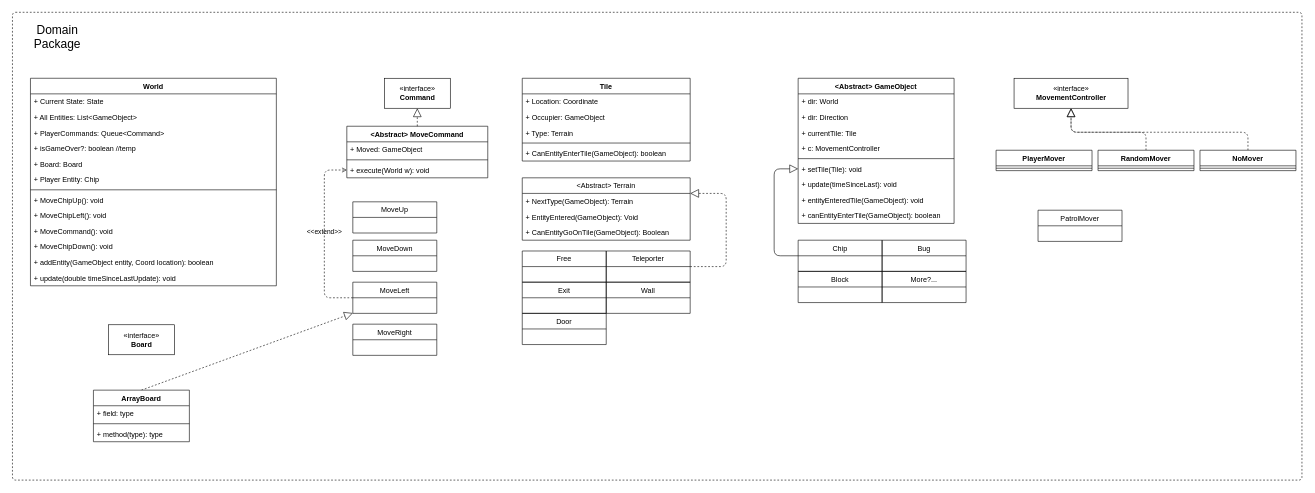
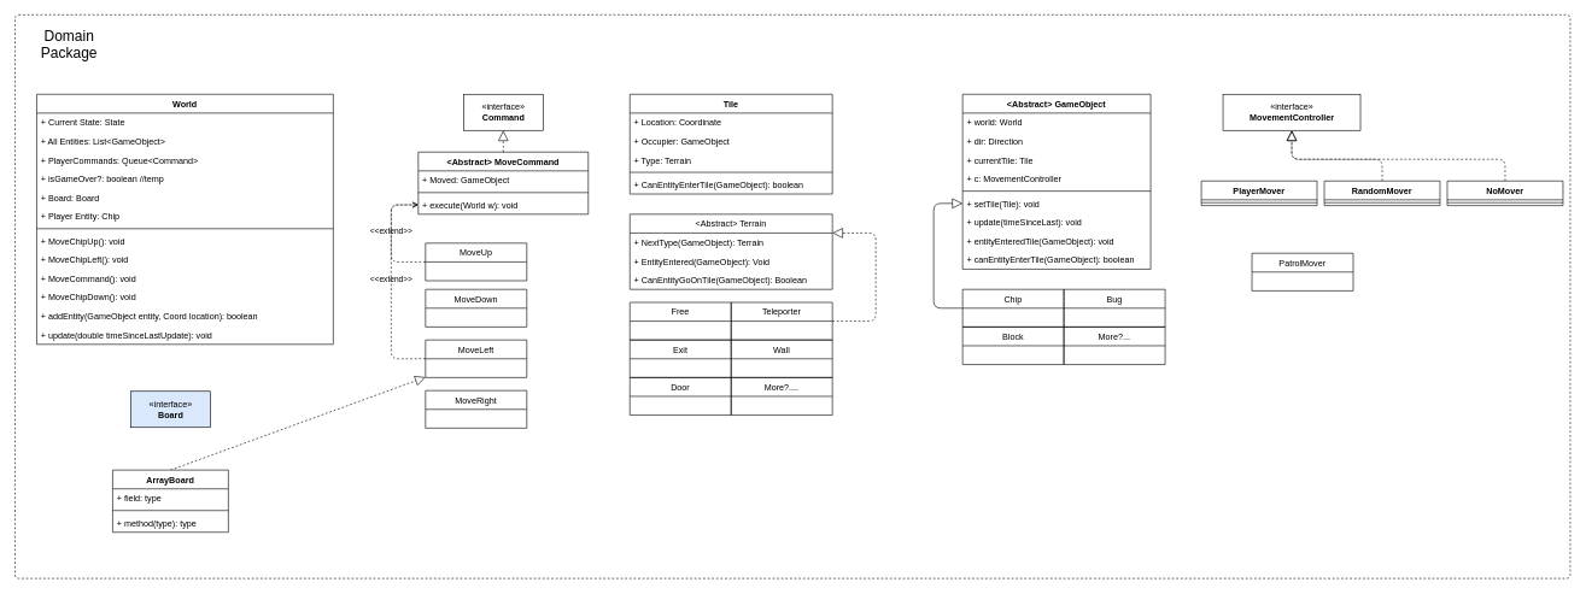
  <mxCell id="0" />
  <mxCell id="1" parent="0" />
  <mxCell id="2" value="" style="html=1;align=center;verticalAlign=top;rounded=1;absoluteArcSize=1;arcSize=10;dashed=1;" vertex="1" parent="1"><mxGeometry x="20" y="20" width="2150" height="780" as="geometry" /></mxCell>
  <mxCell id="3" value="&lt;font style=&quot;font-size: 20px&quot;&gt;Domain Package&lt;/font&gt;" style="text;html=1;strokeColor=none;fillColor=none;align=center;verticalAlign=middle;whiteSpace=wrap;rounded=0;" vertex="1" parent="1"><mxGeometry x="30" y="40" width="130" height="40" as="geometry" /></mxCell>
  <mxCell id="4" value="World" style="swimlane;fontStyle=1;align=center;verticalAlign=top;childLayout=stackLayout;horizontal=1;startSize=26;horizontalStack=0;resizeParent=1;resizeParentMax=0;resizeLast=0;collapsible=1;marginBottom=0;" vertex="1" parent="1"><mxGeometry x="50" y="130" width="410" height="346" as="geometry" /></mxCell>
  <mxCell id="5" value="+ Current State: State" style="text;strokeColor=none;fillColor=none;align=left;verticalAlign=top;spacingLeft=4;spacingRight=4;overflow=hidden;rotatable=0;points=[[0,0.5],[1,0.5]];portConstraint=eastwest;" vertex="1" parent="4"><mxGeometry y="26" width="410" height="26" as="geometry" /></mxCell>
  <mxCell id="6" value="+ All Entities: List&lt;GameObject&gt;" style="text;strokeColor=none;fillColor=none;align=left;verticalAlign=top;spacingLeft=4;spacingRight=4;overflow=hidden;rotatable=0;points=[[0,0.5],[1,0.5]];portConstraint=eastwest;" vertex="1" parent="4"><mxGeometry y="52" width="410" height="26" as="geometry" /></mxCell>
  <mxCell id="7" value="+ PlayerCommands: Queue&lt;Command&gt;" style="text;strokeColor=none;fillColor=none;align=left;verticalAlign=top;spacingLeft=4;spacingRight=4;overflow=hidden;rotatable=0;points=[[0,0.5],[1,0.5]];portConstraint=eastwest;" vertex="1" parent="4"><mxGeometry y="78" width="410" height="26" as="geometry" /></mxCell>
  <mxCell id="8" value="+ isGameOver?: boolean //temp" style="text;strokeColor=none;fillColor=none;align=left;verticalAlign=top;spacingLeft=4;spacingRight=4;overflow=hidden;rotatable=0;points=[[0,0.5],[1,0.5]];portConstraint=eastwest;" vertex="1" parent="4"><mxGeometry y="104" width="410" height="26" as="geometry" /></mxCell>
  <mxCell id="9" value="+ Board: Board" style="text;strokeColor=none;fillColor=none;align=left;verticalAlign=top;spacingLeft=4;spacingRight=4;overflow=hidden;rotatable=0;points=[[0,0.5],[1,0.5]];portConstraint=eastwest;" vertex="1" parent="4"><mxGeometry y="130" width="410" height="26" as="geometry" /></mxCell>
  <mxCell id="10" value="+ Player Entity: Chip" style="text;strokeColor=none;fillColor=none;align=left;verticalAlign=top;spacingLeft=4;spacingRight=4;overflow=hidden;rotatable=0;points=[[0,0.5],[1,0.5]];portConstraint=eastwest;" vertex="1" parent="4"><mxGeometry y="156" width="410" height="26" as="geometry" /></mxCell>
  <mxCell id="11" value="" style="line;strokeWidth=1;fillColor=none;align=left;verticalAlign=middle;spacingTop=-1;spacingLeft=3;spacingRight=3;rotatable=0;labelPosition=right;points=[];portConstraint=eastwest;" vertex="1" parent="4"><mxGeometry y="182" width="410" height="8" as="geometry" /></mxCell>
  <mxCell id="12" value="+ MoveChipUp(): void" style="text;strokeColor=none;fillColor=none;align=left;verticalAlign=top;spacingLeft=4;spacingRight=4;overflow=hidden;rotatable=0;points=[[0,0.5],[1,0.5]];portConstraint=eastwest;" vertex="1" parent="4"><mxGeometry y="190" width="410" height="26" as="geometry" /></mxCell>
  <mxCell id="13" value="+ MoveChipLeft(): void" style="text;strokeColor=none;fillColor=none;align=left;verticalAlign=top;spacingLeft=4;spacingRight=4;overflow=hidden;rotatable=0;points=[[0,0.5],[1,0.5]];portConstraint=eastwest;" vertex="1" parent="4"><mxGeometry y="216" width="410" height="26" as="geometry" /></mxCell>
  <mxCell id="14" value="+ MoveCommand(): void" style="text;strokeColor=none;fillColor=none;align=left;verticalAlign=top;spacingLeft=4;spacingRight=4;overflow=hidden;rotatable=0;points=[[0,0.5],[1,0.5]];portConstraint=eastwest;" vertex="1" parent="4"><mxGeometry y="242" width="410" height="26" as="geometry" /></mxCell>
  <mxCell id="15" value="+ MoveChipDown(): void" style="text;strokeColor=none;fillColor=none;align=left;verticalAlign=top;spacingLeft=4;spacingRight=4;overflow=hidden;rotatable=0;points=[[0,0.5],[1,0.5]];portConstraint=eastwest;" vertex="1" parent="4"><mxGeometry y="268" width="410" height="26" as="geometry" /></mxCell>
  <mxCell id="16" value="+ addEntity(GameObject entity, Coord location): boolean" style="text;strokeColor=none;fillColor=none;align=left;verticalAlign=top;spacingLeft=4;spacingRight=4;overflow=hidden;rotatable=0;points=[[0,0.5],[1,0.5]];portConstraint=eastwest;" vertex="1" parent="4"><mxGeometry y="294" width="410" height="26" as="geometry" /></mxCell>
  <mxCell id="17" value="+ update(double timeSinceLastUpdate): void" style="text;strokeColor=none;fillColor=none;align=left;verticalAlign=top;spacingLeft=4;spacingRight=4;overflow=hidden;rotatable=0;points=[[0,0.5],[1,0.5]];portConstraint=eastwest;" vertex="1" parent="4"><mxGeometry y="320" width="410" height="26" as="geometry" /></mxCell>
  <mxCell id="18" value="«interface»&lt;br&gt;&lt;b&gt;Command&lt;/b&gt;" style="html=1;" vertex="1" parent="1"><mxGeometry x="640" y="130" width="110" height="50" as="geometry" /></mxCell>
  <mxCell id="19" value="&lt;Abstract&gt; MoveCommand" style="swimlane;fontStyle=1;align=center;verticalAlign=top;childLayout=stackLayout;horizontal=1;startSize=26;horizontalStack=0;resizeParent=1;resizeParentMax=0;resizeLast=0;collapsible=1;marginBottom=0;" vertex="1" parent="1"><mxGeometry x="577.5" y="210" width="235" height="86" as="geometry" /></mxCell>
  <mxCell id="20" value="+ Moved: GameObject" style="text;strokeColor=none;fillColor=none;align=left;verticalAlign=top;spacingLeft=4;spacingRight=4;overflow=hidden;rotatable=0;points=[[0,0.5],[1,0.5]];portConstraint=eastwest;" vertex="1" parent="19"><mxGeometry y="26" width="235" height="26" as="geometry" /></mxCell>
  <mxCell id="21" value="" style="line;strokeWidth=1;fillColor=none;align=left;verticalAlign=middle;spacingTop=-1;spacingLeft=3;spacingRight=3;rotatable=0;labelPosition=right;points=[];portConstraint=eastwest;" vertex="1" parent="19"><mxGeometry y="52" width="235" height="8" as="geometry" /></mxCell>
  <mxCell id="22" value="+ execute(World w): void" style="text;strokeColor=none;fillColor=none;align=left;verticalAlign=top;spacingLeft=4;spacingRight=4;overflow=hidden;rotatable=0;points=[[0,0.5],[1,0.5]];portConstraint=eastwest;" vertex="1" parent="19"><mxGeometry y="60" width="235" height="26" as="geometry" /></mxCell>
  <mxCell id="23" value="" style="endArrow=block;dashed=1;endFill=0;endSize=12;html=1;entryX=0.5;entryY=1;entryDx=0;entryDy=0;exitX=0.5;exitY=0;exitDx=0;exitDy=0;" edge="1" parent="1" source="19" target="18"><mxGeometry width="160" relative="1" as="geometry"><mxPoint x="380" y="320" as="sourcePoint" /><mxPoint x="540" y="320" as="targetPoint" /></mxGeometry></mxCell>
  <mxCell id="24" value="MoveDown" style="swimlane;fontStyle=0;childLayout=stackLayout;horizontal=1;startSize=26;fillColor=none;horizontalStack=0;resizeParent=1;resizeParentMax=0;resizeLast=0;collapsible=1;marginBottom=0;" vertex="1" parent="1"><mxGeometry x="587.5" y="400" width="140" height="52" as="geometry" /></mxCell>
  <mxCell id="25" value="MoveUp" style="swimlane;fontStyle=0;childLayout=stackLayout;horizontal=1;startSize=26;fillColor=none;horizontalStack=0;resizeParent=1;resizeParentMax=0;resizeLast=0;collapsible=1;marginBottom=0;" vertex="1" parent="1"><mxGeometry x="587.5" y="336" width="140" height="52" as="geometry" /></mxCell>
  <mxCell id="26" value="MoveLeft" style="swimlane;fontStyle=0;childLayout=stackLayout;horizontal=1;startSize=26;fillColor=none;horizontalStack=0;resizeParent=1;resizeParentMax=0;resizeLast=0;collapsible=1;marginBottom=0;" vertex="1" parent="1"><mxGeometry x="587.5" y="470" width="140" height="52" as="geometry" /></mxCell>
  <mxCell id="27" value="MoveRight" style="swimlane;fontStyle=0;childLayout=stackLayout;horizontal=1;startSize=26;fillColor=none;horizontalStack=0;resizeParent=1;resizeParentMax=0;resizeLast=0;collapsible=1;marginBottom=0;" vertex="1" parent="1"><mxGeometry x="587.5" y="540" width="140" height="52" as="geometry" /></mxCell>
+ <mxCell id="28" value="&amp;lt;&amp;lt;extend&amp;gt;&amp;gt;" style="html=1;verticalAlign=bottom;labelBackgroundColor=none;endArrow=open;endFill=0;dashed=1;entryX=0;entryY=0.5;entryDx=0;entryDy=0;exitX=0;exitY=0.5;exitDx=0;exitDy=0;" edge="1" parent="1" source="25" target="22"><mxGeometry width="160" relative="1" as="geometry"><mxPoint x="380" y="390" as="sourcePoint" /><mxPoint x="540" y="390" as="targetPoint" /><Array as="points"><mxPoint x="540" y="362" /><mxPoint x="540" y="283" /></Array></mxGeometry></mxCell>
  <mxCell id="29" value="&amp;lt;&amp;lt;extend&amp;gt;&amp;gt;" style="html=1;verticalAlign=bottom;labelBackgroundColor=none;endArrow=open;endFill=0;dashed=1;entryX=0;entryY=0.5;entryDx=0;entryDy=0;exitX=0;exitY=0.5;exitDx=0;exitDy=0;" edge="1" parent="1" source="26" target="22"><mxGeometry width="160" relative="1" as="geometry"><mxPoint x="380" y="390" as="sourcePoint" /><mxPoint x="540" y="390" as="targetPoint" /><Array as="points"><mxPoint x="540" y="496" /><mxPoint x="540" y="283" /></Array></mxGeometry></mxCell>
  <mxCell id="30" value="Tile" style="swimlane;fontStyle=1;align=center;verticalAlign=top;childLayout=stackLayout;horizontal=1;startSize=26;horizontalStack=0;resizeParent=1;resizeParentMax=0;resizeLast=0;collapsible=1;marginBottom=0;" vertex="1" parent="1"><mxGeometry x="870" y="130" width="280" height="138" as="geometry" /></mxCell>
  <mxCell id="31" value="+ Location: Coordinate" style="text;strokeColor=none;fillColor=none;align=left;verticalAlign=top;spacingLeft=4;spacingRight=4;overflow=hidden;rotatable=0;points=[[0,0.5],[1,0.5]];portConstraint=eastwest;" vertex="1" parent="30"><mxGeometry y="26" width="280" height="26" as="geometry" /></mxCell>
  <mxCell id="32" value="+ Occupier: GameObject" style="text;strokeColor=none;fillColor=none;align=left;verticalAlign=top;spacingLeft=4;spacingRight=4;overflow=hidden;rotatable=0;points=[[0,0.5],[1,0.5]];portConstraint=eastwest;" vertex="1" parent="30"><mxGeometry y="52" width="280" height="26" as="geometry" /></mxCell>
  <mxCell id="33" value="+ Type: Terrain" style="text;strokeColor=none;fillColor=none;align=left;verticalAlign=top;spacingLeft=4;spacingRight=4;overflow=hidden;rotatable=0;points=[[0,0.5],[1,0.5]];portConstraint=eastwest;" vertex="1" parent="30"><mxGeometry y="78" width="280" height="26" as="geometry" /></mxCell>
  <mxCell id="34" value="" style="line;strokeWidth=1;fillColor=none;align=left;verticalAlign=middle;spacingTop=-1;spacingLeft=3;spacingRight=3;rotatable=0;labelPosition=right;points=[];portConstraint=eastwest;" vertex="1" parent="30"><mxGeometry y="104" width="280" height="8" as="geometry" /></mxCell>
  <mxCell id="35" value="+ CanEntityEnterTile(GameObject): boolean" style="text;strokeColor=none;fillColor=none;align=left;verticalAlign=top;spacingLeft=4;spacingRight=4;overflow=hidden;rotatable=0;points=[[0,0.5],[1,0.5]];portConstraint=eastwest;" vertex="1" parent="30"><mxGeometry y="112" width="280" height="26" as="geometry" /></mxCell>
  <mxCell id="36" value="&lt;Abstract&gt; Terrain" style="swimlane;fontStyle=0;childLayout=stackLayout;horizontal=1;startSize=26;fillColor=none;horizontalStack=0;resizeParent=1;resizeParentMax=0;resizeLast=0;collapsible=1;marginBottom=0;" vertex="1" parent="1"><mxGeometry x="870" y="296" width="280" height="104" as="geometry" /></mxCell>
  <mxCell id="37" value="+ NextType(GameObject): Terrain" style="text;strokeColor=none;fillColor=none;align=left;verticalAlign=top;spacingLeft=4;spacingRight=4;overflow=hidden;rotatable=0;points=[[0,0.5],[1,0.5]];portConstraint=eastwest;" vertex="1" parent="36"><mxGeometry y="26" width="280" height="26" as="geometry" /></mxCell>
  <mxCell id="38" value="+ EntityEntered(GameObject): Void" style="text;strokeColor=none;fillColor=none;align=left;verticalAlign=top;spacingLeft=4;spacingRight=4;overflow=hidden;rotatable=0;points=[[0,0.5],[1,0.5]];portConstraint=eastwest;" vertex="1" parent="36"><mxGeometry y="52" width="280" height="26" as="geometry" /></mxCell>
  <mxCell id="39" value="+ CanEntityGoOnTile(GameObject): Boolean" style="text;strokeColor=none;fillColor=none;align=left;verticalAlign=top;spacingLeft=4;spacingRight=4;overflow=hidden;rotatable=0;points=[[0,0.5],[1,0.5]];portConstraint=eastwest;" vertex="1" parent="36"><mxGeometry y="78" width="280" height="26" as="geometry" /></mxCell>
  <mxCell id="40" value="Free" style="swimlane;fontStyle=0;childLayout=stackLayout;horizontal=1;startSize=26;fillColor=none;horizontalStack=0;resizeParent=1;resizeParentMax=0;resizeLast=0;collapsible=1;marginBottom=0;" vertex="1" parent="1"><mxGeometry x="870" y="418" width="140" height="52" as="geometry" /></mxCell>
  <mxCell id="41" value="Wall" style="swimlane;fontStyle=0;childLayout=stackLayout;horizontal=1;startSize=26;fillColor=none;horizontalStack=0;resizeParent=1;resizeParentMax=0;resizeLast=0;collapsible=1;marginBottom=0;" vertex="1" parent="1"><mxGeometry x="1010" y="470" width="140" height="52" as="geometry" /></mxCell>
  <mxCell id="42" value="Teleporter" style="swimlane;fontStyle=0;childLayout=stackLayout;horizontal=1;startSize=26;fillColor=none;horizontalStack=0;resizeParent=1;resizeParentMax=0;resizeLast=0;collapsible=1;marginBottom=0;" vertex="1" parent="1"><mxGeometry x="1010" y="418" width="140" height="52" as="geometry" /></mxCell>
  <mxCell id="43" value="Exit" style="swimlane;fontStyle=0;childLayout=stackLayout;horizontal=1;startSize=26;fillColor=none;horizontalStack=0;resizeParent=1;resizeParentMax=0;resizeLast=0;collapsible=1;marginBottom=0;" vertex="1" parent="1"><mxGeometry x="870" y="470" width="140" height="52" as="geometry" /></mxCell>
  <mxCell id="44" value="Door" style="swimlane;fontStyle=0;childLayout=stackLayout;horizontal=1;startSize=26;fillColor=none;horizontalStack=0;resizeParent=1;resizeParentMax=0;resizeLast=0;collapsible=1;marginBottom=0;" vertex="1" parent="1"><mxGeometry x="870" y="522" width="140" height="52" as="geometry" /></mxCell>
  <mxCell id="45" value="" style="endArrow=block;dashed=1;endFill=0;endSize=12;html=1;entryX=1;entryY=0.25;entryDx=0;entryDy=0;exitX=1;exitY=0.5;exitDx=0;exitDy=0;" edge="1" parent="1" source="42" target="36"><mxGeometry width="160" relative="1" as="geometry"><mxPoint x="930" y="450" as="sourcePoint" /><mxPoint x="1090" y="450" as="targetPoint" /><Array as="points"><mxPoint x="1210" y="444" /><mxPoint x="1210" y="322" /></Array></mxGeometry></mxCell>
  <mxCell id="46" value="&lt;Abstract&gt; GameObject" style="swimlane;fontStyle=1;align=center;verticalAlign=top;childLayout=stackLayout;horizontal=1;startSize=26;horizontalStack=0;resizeParent=1;resizeParentMax=0;resizeLast=0;collapsible=1;marginBottom=0;" vertex="1" parent="1"><mxGeometry x="1330" y="130" width="260" height="242" as="geometry" /></mxCell>
- <mxCell id="47" value="+ dir: World" style="text;strokeColor=none;fillColor=none;align=left;verticalAlign=top;spacingLeft=4;spacingRight=4;overflow=hidden;rotatable=0;points=[[0,0.5],[1,0.5]];portConstraint=eastwest;" vertex="1" parent="46"><mxGeometry y="26" width="260" height="26" as="geometry" /></mxCell>
+ <mxCell id="47" value="+ world: World" style="text;strokeColor=none;fillColor=none;align=left;verticalAlign=top;spacingLeft=4;spacingRight=4;overflow=hidden;rotatable=0;points=[[0,0.5],[1,0.5]];portConstraint=eastwest;" vertex="1" parent="46"><mxGeometry y="26" width="260" height="26" as="geometry" /></mxCell>
  <mxCell id="48" value="+ dir: Direction" style="text;strokeColor=none;fillColor=none;align=left;verticalAlign=top;spacingLeft=4;spacingRight=4;overflow=hidden;rotatable=0;points=[[0,0.5],[1,0.5]];portConstraint=eastwest;" vertex="1" parent="46"><mxGeometry y="52" width="260" height="26" as="geometry" /></mxCell>
  <mxCell id="49" value="+ currentTile: Tile" style="text;strokeColor=none;fillColor=none;align=left;verticalAlign=top;spacingLeft=4;spacingRight=4;overflow=hidden;rotatable=0;points=[[0,0.5],[1,0.5]];portConstraint=eastwest;" vertex="1" parent="46"><mxGeometry y="78" width="260" height="26" as="geometry" /></mxCell>
  <mxCell id="50" value="+ c: MovementController" style="text;strokeColor=none;fillColor=none;align=left;verticalAlign=top;spacingLeft=4;spacingRight=4;overflow=hidden;rotatable=0;points=[[0,0.5],[1,0.5]];portConstraint=eastwest;" vertex="1" parent="46"><mxGeometry y="104" width="260" height="26" as="geometry" /></mxCell>
  <mxCell id="51" value="" style="line;strokeWidth=1;fillColor=none;align=left;verticalAlign=middle;spacingTop=-1;spacingLeft=3;spacingRight=3;rotatable=0;labelPosition=right;points=[];portConstraint=eastwest;" vertex="1" parent="46"><mxGeometry y="130" width="260" height="8" as="geometry" /></mxCell>
  <mxCell id="52" value="+ setTile(Tile): void" style="text;strokeColor=none;fillColor=none;align=left;verticalAlign=top;spacingLeft=4;spacingRight=4;overflow=hidden;rotatable=0;points=[[0,0.5],[1,0.5]];portConstraint=eastwest;" vertex="1" parent="46"><mxGeometry y="138" width="260" height="26" as="geometry" /></mxCell>
  <mxCell id="53" value="+ update(timeSinceLast): void" style="text;strokeColor=none;fillColor=none;align=left;verticalAlign=top;spacingLeft=4;spacingRight=4;overflow=hidden;rotatable=0;points=[[0,0.5],[1,0.5]];portConstraint=eastwest;" vertex="1" parent="46"><mxGeometry y="164" width="260" height="26" as="geometry" /></mxCell>
  <mxCell id="54" value="+ entityEnteredTile(GameObject): void" style="text;strokeColor=none;fillColor=none;align=left;verticalAlign=top;spacingLeft=4;spacingRight=4;overflow=hidden;rotatable=0;points=[[0,0.5],[1,0.5]];portConstraint=eastwest;" vertex="1" parent="46"><mxGeometry y="190" width="260" height="26" as="geometry" /></mxCell>
  <mxCell id="55" value="+ canEntityEnterTile(GameObject): boolean" style="text;strokeColor=none;fillColor=none;align=left;verticalAlign=top;spacingLeft=4;spacingRight=4;overflow=hidden;rotatable=0;points=[[0,0.5],[1,0.5]];portConstraint=eastwest;" vertex="1" parent="46"><mxGeometry y="216" width="260" height="26" as="geometry" /></mxCell>
  <mxCell id="56" value="Chip" style="swimlane;fontStyle=0;childLayout=stackLayout;horizontal=1;startSize=26;fillColor=none;horizontalStack=0;resizeParent=1;resizeParentMax=0;resizeLast=0;collapsible=1;marginBottom=0;" vertex="1" parent="1"><mxGeometry x="1330" y="400" width="140" height="52" as="geometry" /></mxCell>
  <mxCell id="57" value="" style="endArrow=block;dashed=0;endFill=0;endSize=12;html=1;entryX=0;entryY=0.5;entryDx=0;entryDy=0;exitX=0;exitY=0.5;exitDx=0;exitDy=0;" edge="1" parent="1" source="56" target="52"><mxGeometry width="160" relative="1" as="geometry"><mxPoint x="1100" y="340" as="sourcePoint" /><mxPoint x="1260" y="340" as="targetPoint" /><Array as="points"><mxPoint x="1290" y="426" /><mxPoint x="1290" y="281" /></Array></mxGeometry></mxCell>
  <mxCell id="58" value="Block" style="swimlane;fontStyle=0;childLayout=stackLayout;horizontal=1;startSize=26;fillColor=none;horizontalStack=0;resizeParent=1;resizeParentMax=0;resizeLast=0;collapsible=1;marginBottom=0;" vertex="1" parent="1"><mxGeometry x="1330" y="452" width="140" height="52" as="geometry" /></mxCell>
  <mxCell id="59" value="Bug" style="swimlane;fontStyle=0;childLayout=stackLayout;horizontal=1;startSize=26;fillColor=none;horizontalStack=0;resizeParent=1;resizeParentMax=0;resizeLast=0;collapsible=1;marginBottom=0;" vertex="1" parent="1"><mxGeometry x="1470" y="400" width="140" height="52" as="geometry" /></mxCell>
  <mxCell id="60" value="More?..." style="swimlane;fontStyle=0;childLayout=stackLayout;horizontal=1;startSize=26;fillColor=none;horizontalStack=0;resizeParent=1;resizeParentMax=0;resizeLast=0;collapsible=1;marginBottom=0;" vertex="1" parent="1"><mxGeometry x="1470" y="452" width="140" height="52" as="geometry" /></mxCell>
+ <mxCell id="61" value="More?...." style="swimlane;fontStyle=0;childLayout=stackLayout;horizontal=1;startSize=26;fillColor=none;horizontalStack=0;resizeParent=1;resizeParentMax=0;resizeLast=0;collapsible=1;marginBottom=0;" vertex="1" parent="1"><mxGeometry x="1010" y="522" width="140" height="52" as="geometry" /></mxCell>
  <mxCell id="62" value="«interface»&lt;br&gt;&lt;b&gt;MovementController&lt;/b&gt;" style="html=1;" vertex="1" parent="1"><mxGeometry x="1690" y="130" width="190" height="50" as="geometry" /></mxCell>
  <mxCell id="63" value="PlayerMover" style="swimlane;fontStyle=1;align=center;verticalAlign=top;childLayout=stackLayout;horizontal=1;startSize=26;horizontalStack=0;resizeParent=1;resizeParentMax=0;resizeLast=0;collapsible=1;marginBottom=0;" vertex="1" parent="1"><mxGeometry x="1660" y="250" width="160" height="34" as="geometry" /></mxCell>
  <mxCell id="64" value="" style="line;strokeWidth=1;fillColor=none;align=left;verticalAlign=middle;spacingTop=-1;spacingLeft=3;spacingRight=3;rotatable=0;labelPosition=right;points=[];portConstraint=eastwest;" vertex="1" parent="63"><mxGeometry y="26" width="160" height="8" as="geometry" /></mxCell>
  <mxCell id="65" value="" style="endArrow=block;dashed=1;endFill=0;endSize=12;html=1;entryX=0.5;entryY=1;entryDx=0;entryDy=0;exitX=0.5;exitY=0;exitDx=0;exitDy=0;" edge="1" parent="1" source="66" target="62"><mxGeometry width="160" relative="1" as="geometry"><mxPoint x="1762.5" y="268" as="sourcePoint" /><mxPoint x="1807.5" y="198" as="targetPoint" /><Array as="points"><mxPoint x="1910" y="220" /><mxPoint x="1785" y="220" /></Array></mxGeometry></mxCell>
  <mxCell id="66" value="RandomMover" style="swimlane;fontStyle=1;align=center;verticalAlign=top;childLayout=stackLayout;horizontal=1;startSize=26;horizontalStack=0;resizeParent=1;resizeParentMax=0;resizeLast=0;collapsible=1;marginBottom=0;" vertex="1" parent="1"><mxGeometry x="1830" y="250" width="160" height="34" as="geometry" /></mxCell>
  <mxCell id="67" value="" style="line;strokeWidth=1;fillColor=none;align=left;verticalAlign=middle;spacingTop=-1;spacingLeft=3;spacingRight=3;rotatable=0;labelPosition=right;points=[];portConstraint=eastwest;" vertex="1" parent="66"><mxGeometry y="26" width="160" height="8" as="geometry" /></mxCell>
  <mxCell id="68" value="" style="endArrow=block;dashed=1;endFill=0;endSize=12;html=1;entryX=0.5;entryY=1;entryDx=0;entryDy=0;exitX=0.5;exitY=0;exitDx=0;exitDy=0;" edge="1" parent="1" source="69" target="62"><mxGeometry width="160" relative="1" as="geometry"><mxPoint x="1772.5" y="278" as="sourcePoint" /><mxPoint x="1795" y="190" as="targetPoint" /><Array as="points"><mxPoint x="2080" y="220" /><mxPoint x="1930" y="220" /><mxPoint x="1785" y="220" /></Array></mxGeometry></mxCell>
  <mxCell id="69" value="NoMover" style="swimlane;fontStyle=1;align=center;verticalAlign=top;childLayout=stackLayout;horizontal=1;startSize=26;horizontalStack=0;resizeParent=1;resizeParentMax=0;resizeLast=0;collapsible=1;marginBottom=0;" vertex="1" parent="1"><mxGeometry x="2000" y="250" width="160" height="34" as="geometry" /></mxCell>
  <mxCell id="70" value="" style="line;strokeWidth=1;fillColor=none;align=left;verticalAlign=middle;spacingTop=-1;spacingLeft=3;spacingRight=3;rotatable=0;labelPosition=right;points=[];portConstraint=eastwest;" vertex="1" parent="69"><mxGeometry y="26" width="160" height="8" as="geometry" /></mxCell>
  <mxCell id="71" value="PatrolMover" style="swimlane;fontStyle=0;childLayout=stackLayout;horizontal=1;startSize=26;fillColor=none;horizontalStack=0;resizeParent=1;resizeParentMax=0;resizeLast=0;collapsible=1;marginBottom=0;" vertex="1" parent="1"><mxGeometry x="1730" y="350" width="140" height="52" as="geometry" /></mxCell>
- <mxCell id="72" value="«interface»&lt;br&gt;&lt;b&gt;Board&lt;/b&gt;" style="html=1;" vertex="1" parent="1"><mxGeometry x="180" y="541" width="110" height="50" as="geometry" /></mxCell>
+ <mxCell id="72" value="«interface»&lt;br&gt;&lt;b&gt;Board&lt;/b&gt;" style="html=1;fillColor=#dae8fc;" vertex="1" parent="1"><mxGeometry x="180" y="541" width="110" height="50" as="geometry" /></mxCell>
  <mxCell id="73" value="" style="endArrow=block;dashed=1;endFill=0;endSize=12;html=1;exitX=0.5;exitY=0;exitDx=0;exitDy=0;" edge="1" parent="1" source="74" target="26"><mxGeometry width="160" relative="1" as="geometry"><mxPoint x="590" y="600" as="sourcePoint" /><mxPoint x="750" y="600" as="targetPoint" /></mxGeometry></mxCell>
  <mxCell id="74" value="ArrayBoard" style="swimlane;fontStyle=1;align=center;verticalAlign=top;childLayout=stackLayout;horizontal=1;startSize=26;horizontalStack=0;resizeParent=1;resizeParentMax=0;resizeLast=0;collapsible=1;marginBottom=0;" vertex="1" parent="1"><mxGeometry x="155" y="650" width="160" height="86" as="geometry" /></mxCell>
  <mxCell id="75" value="+ field: type" style="text;strokeColor=none;fillColor=none;align=left;verticalAlign=top;spacingLeft=4;spacingRight=4;overflow=hidden;rotatable=0;points=[[0,0.5],[1,0.5]];portConstraint=eastwest;" vertex="1" parent="74"><mxGeometry y="26" width="160" height="26" as="geometry" /></mxCell>
  <mxCell id="76" value="" style="line;strokeWidth=1;fillColor=none;align=left;verticalAlign=middle;spacingTop=-1;spacingLeft=3;spacingRight=3;rotatable=0;labelPosition=right;points=[];portConstraint=eastwest;" vertex="1" parent="74"><mxGeometry y="52" width="160" height="8" as="geometry" /></mxCell>
  <mxCell id="77" value="+ method(type): type" style="text;strokeColor=none;fillColor=none;align=left;verticalAlign=top;spacingLeft=4;spacingRight=4;overflow=hidden;rotatable=0;points=[[0,0.5],[1,0.5]];portConstraint=eastwest;" vertex="1" parent="74"><mxGeometry y="60" width="160" height="26" as="geometry" /></mxCell>
